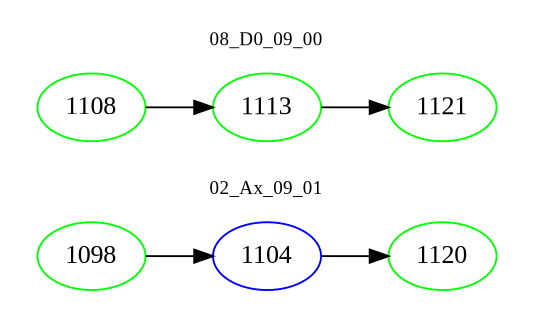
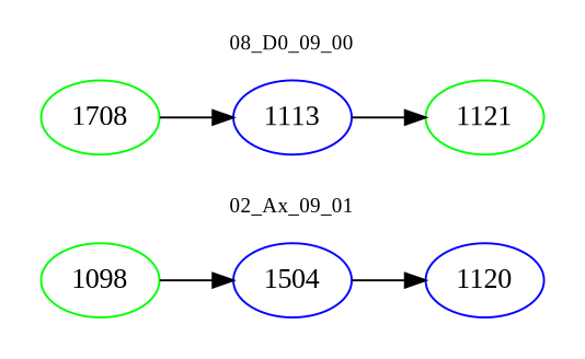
  digraph {
    fontname="Liberation Serif"
    rankdir=LR
    node [color=green fontname="Liberation Serif"]
    edge [color=black fontname="Liberation Serif"]
    n1 [label=1098]
-   n2 [color=blue label=1104]
-   n3 [label=1120]
-   n4 [label=1108]
-   n5 [label=1113]
+   n2 [color=blue label=1504]
+   n3 [color=blue label=1120]
+   n4 [label=1708]
+   n5 [color=blue label=1113]
    n6 [label=1121]
    subgraph cluster_1 {
      color=white
      fontsize=10
      label="02_Ax_09_01"
      n1
      n2
      n3
    }
    subgraph cluster_2 {
      color=white
      fontsize=10
      label="08_D0_09_00"
      n4
      n5
      n6
    }
    n1 -> n2
    n2 -> n3
    n4 -> n5
    n5 -> n6
  }
